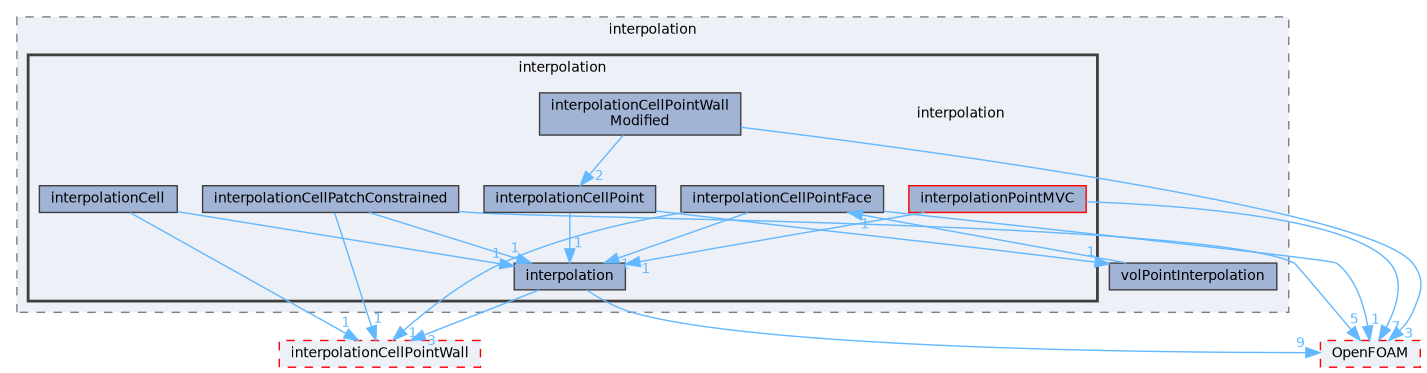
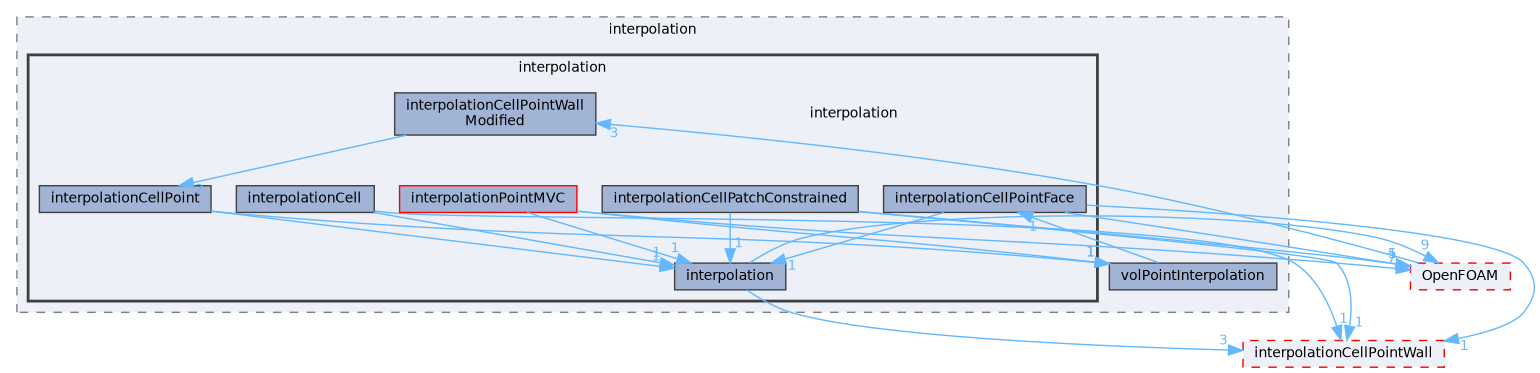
  digraph {
    compound=true
    node [fontname=Helvetica fontsize=10 shape=box color=grey25 fillcolor="#a2b4d6" style=filled]
    edge [color=steelblue1 fontcolor=steelblue1 fontname=Helvetica fontsize=10 headlabel=1 labeldistance=1.5 labelfontname=Helvetica labelfontsize=10]
    n1 [height=0.2 label=interpolation shape=plaintext width=0.4 color="" fillcolor="" style=""]
    n2 [height=0.2 label=interpolation width=0.4]
    n3 [height=0.2 label=interpolationCell width=0.4]
    n4 [height=0.2 label=interpolationCellPatchConstrained width=0.4]
    n5 [height=0.2 label=interpolationCellPoint width=0.4]
    n6 [height=0.2 label=interpolationCellPointFace width=0.4]
    n7 [height=0.2 label="interpolationCellPointWall\lModified" width=0.4]
    n8 [color=red height=0.2 label=interpolationPointMVC width=0.4]
    n9 [height=0.2 label=volPointInterpolation width=0.4]
    n10 [color=red fillcolor="#edf0f7" height=0.2 label=interpolationCellPointWall style="filled,dashed" width=0.4]
    n11 [color=red fillcolor="#edf0f7" height=0.2 label=OpenFOAM style="filled,dashed" width=0.4]
    subgraph cluster_1 {
      bgcolor="#edf0f7"
      fontname=Helvetica
      fontsize=10
      label=interpolation
      pencolor=grey50
      style="filled,dashed"
      n9
      subgraph cluster_2 {
        bgcolor="#edf0f7"
        fontname=Helvetica
        fontsize=10
        label=interpolation
        pencolor=grey25
        style="filled,bold"
        n1
        n2
        n3
        n4
        n5
        n6
        n7
        n8
      }
    }
    n2 -> n10 [headlabel=3]
    n2 -> n11 [headlabel=9]
    n3 -> n2
    n3 -> n10
    n4 -> n2
    n4 -> n10
    n4 -> n11 [headlabel=5]
    n5 -> n2
    n5 -> n9
    n6 -> n2
    n6 -> n10
    n6 -> n11
    n7 -> n5 [headlabel=2]
-   n7 -> n11 [headlabel=3]
+   n11 -> n7 [headlabel=3]
    n8 -> n2
+   n8 -> n9
    n8 -> n11 [headlabel=7]
    n9 -> n6
  }
